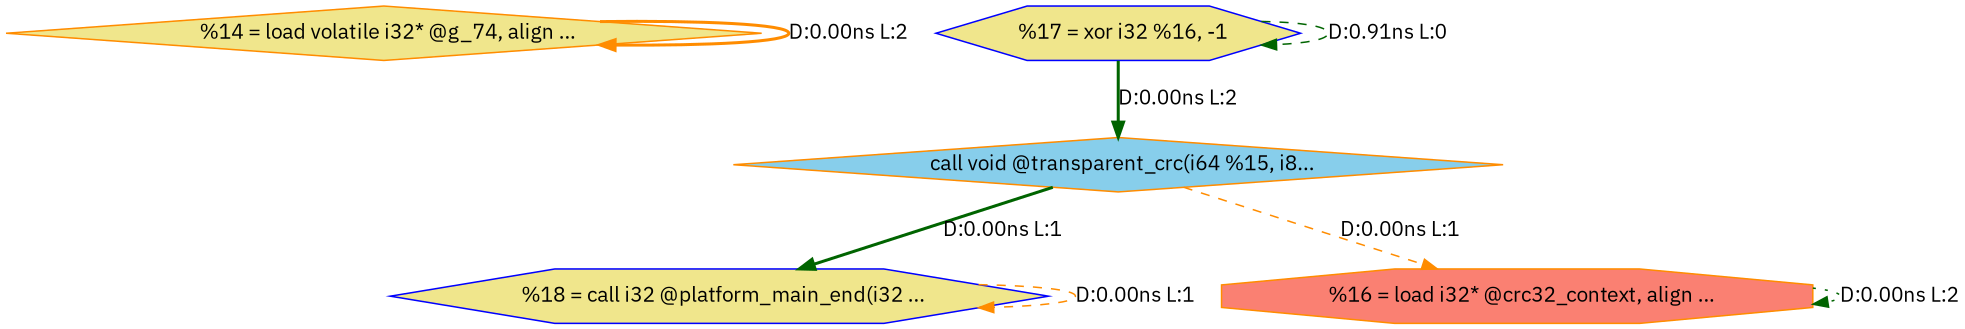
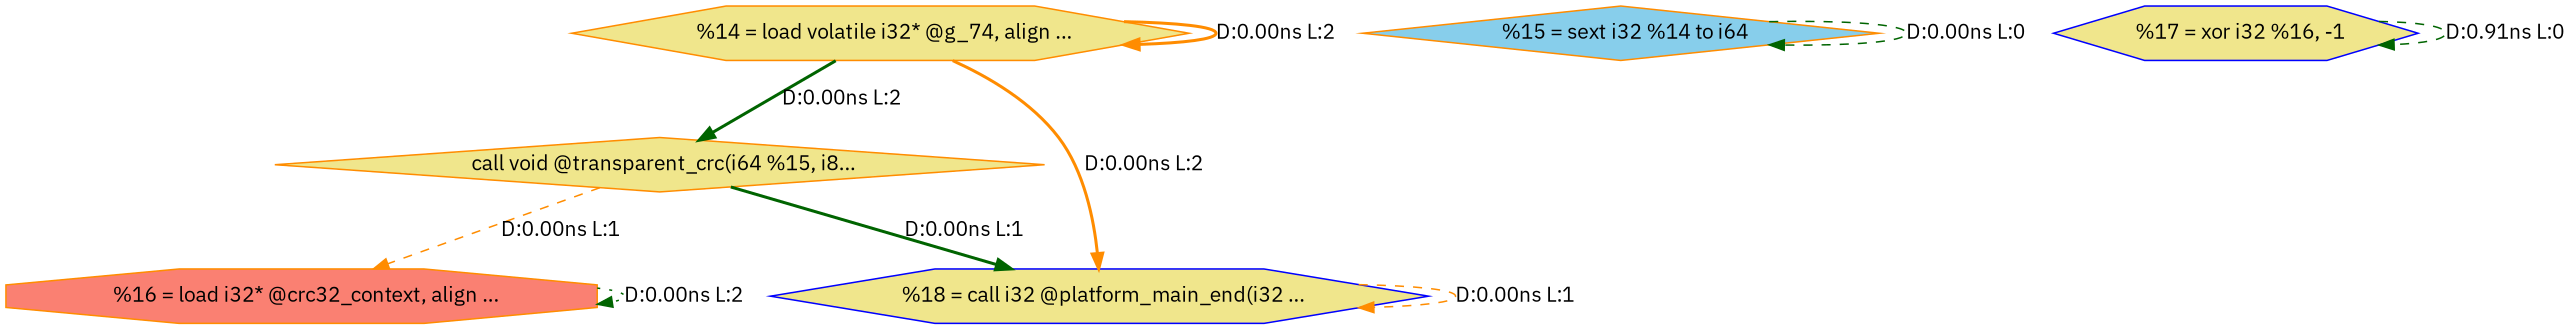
  digraph {
    fontname="IBM Plex Sans"
    node [color=darkorange fillcolor=khaki fontname="IBM Plex Sans" shape=diamond style=filled]
    edge [color=darkgreen fontname="IBM Plex Sans" style=bold]
-   n1 [label="  %14 = load volatile i32* @g_74, align ..."]
-   n2 [fillcolor=skyblue label="  call void @transparent_crc(i64 %15, i8..."]
+   n1 [label="  %14 = load volatile i32* @g_74, align ..." shape=hexagon]
+   n2 [label="  call void @transparent_crc(i64 %15, i8..."]
    n3 [color=blue label="  %18 = call i32 @platform_main_end(i32 ..." shape=hexagon]
    n4 [fillcolor=salmon label="  %16 = load i32* @crc32_context, align ..." shape=octagon]
+   n5 [fillcolor=skyblue label="  %15 = sext i32 %14 to i64"]
    n6 [color=blue label="  %17 = xor i32 %16, -1" shape=hexagon]
    n1 -> n1 [color=darkorange label="D:0.00ns L:2"]
-   n6 -> n2 [label="D:0.00ns L:2"]
+   n1 -> n2 [label="D:0.00ns L:2"]
+   n1 -> n3 [color=darkorange label="D:0.00ns L:2"]
    n2 -> n3 [label="D:0.00ns L:1"]
    n2 -> n4 [color=darkorange label="D:0.00ns L:1" style=dashed]
    n3 -> n3 [color=darkorange label="D:0.00ns L:1" style=dashed]
    n4 -> n4 [label="D:0.00ns L:2" style=dotted]
+   n5 -> n5 [label="D:0.00ns L:0" style=dashed]
    n6 -> n6 [label="D:0.91ns L:0" style=dashed]
  }
